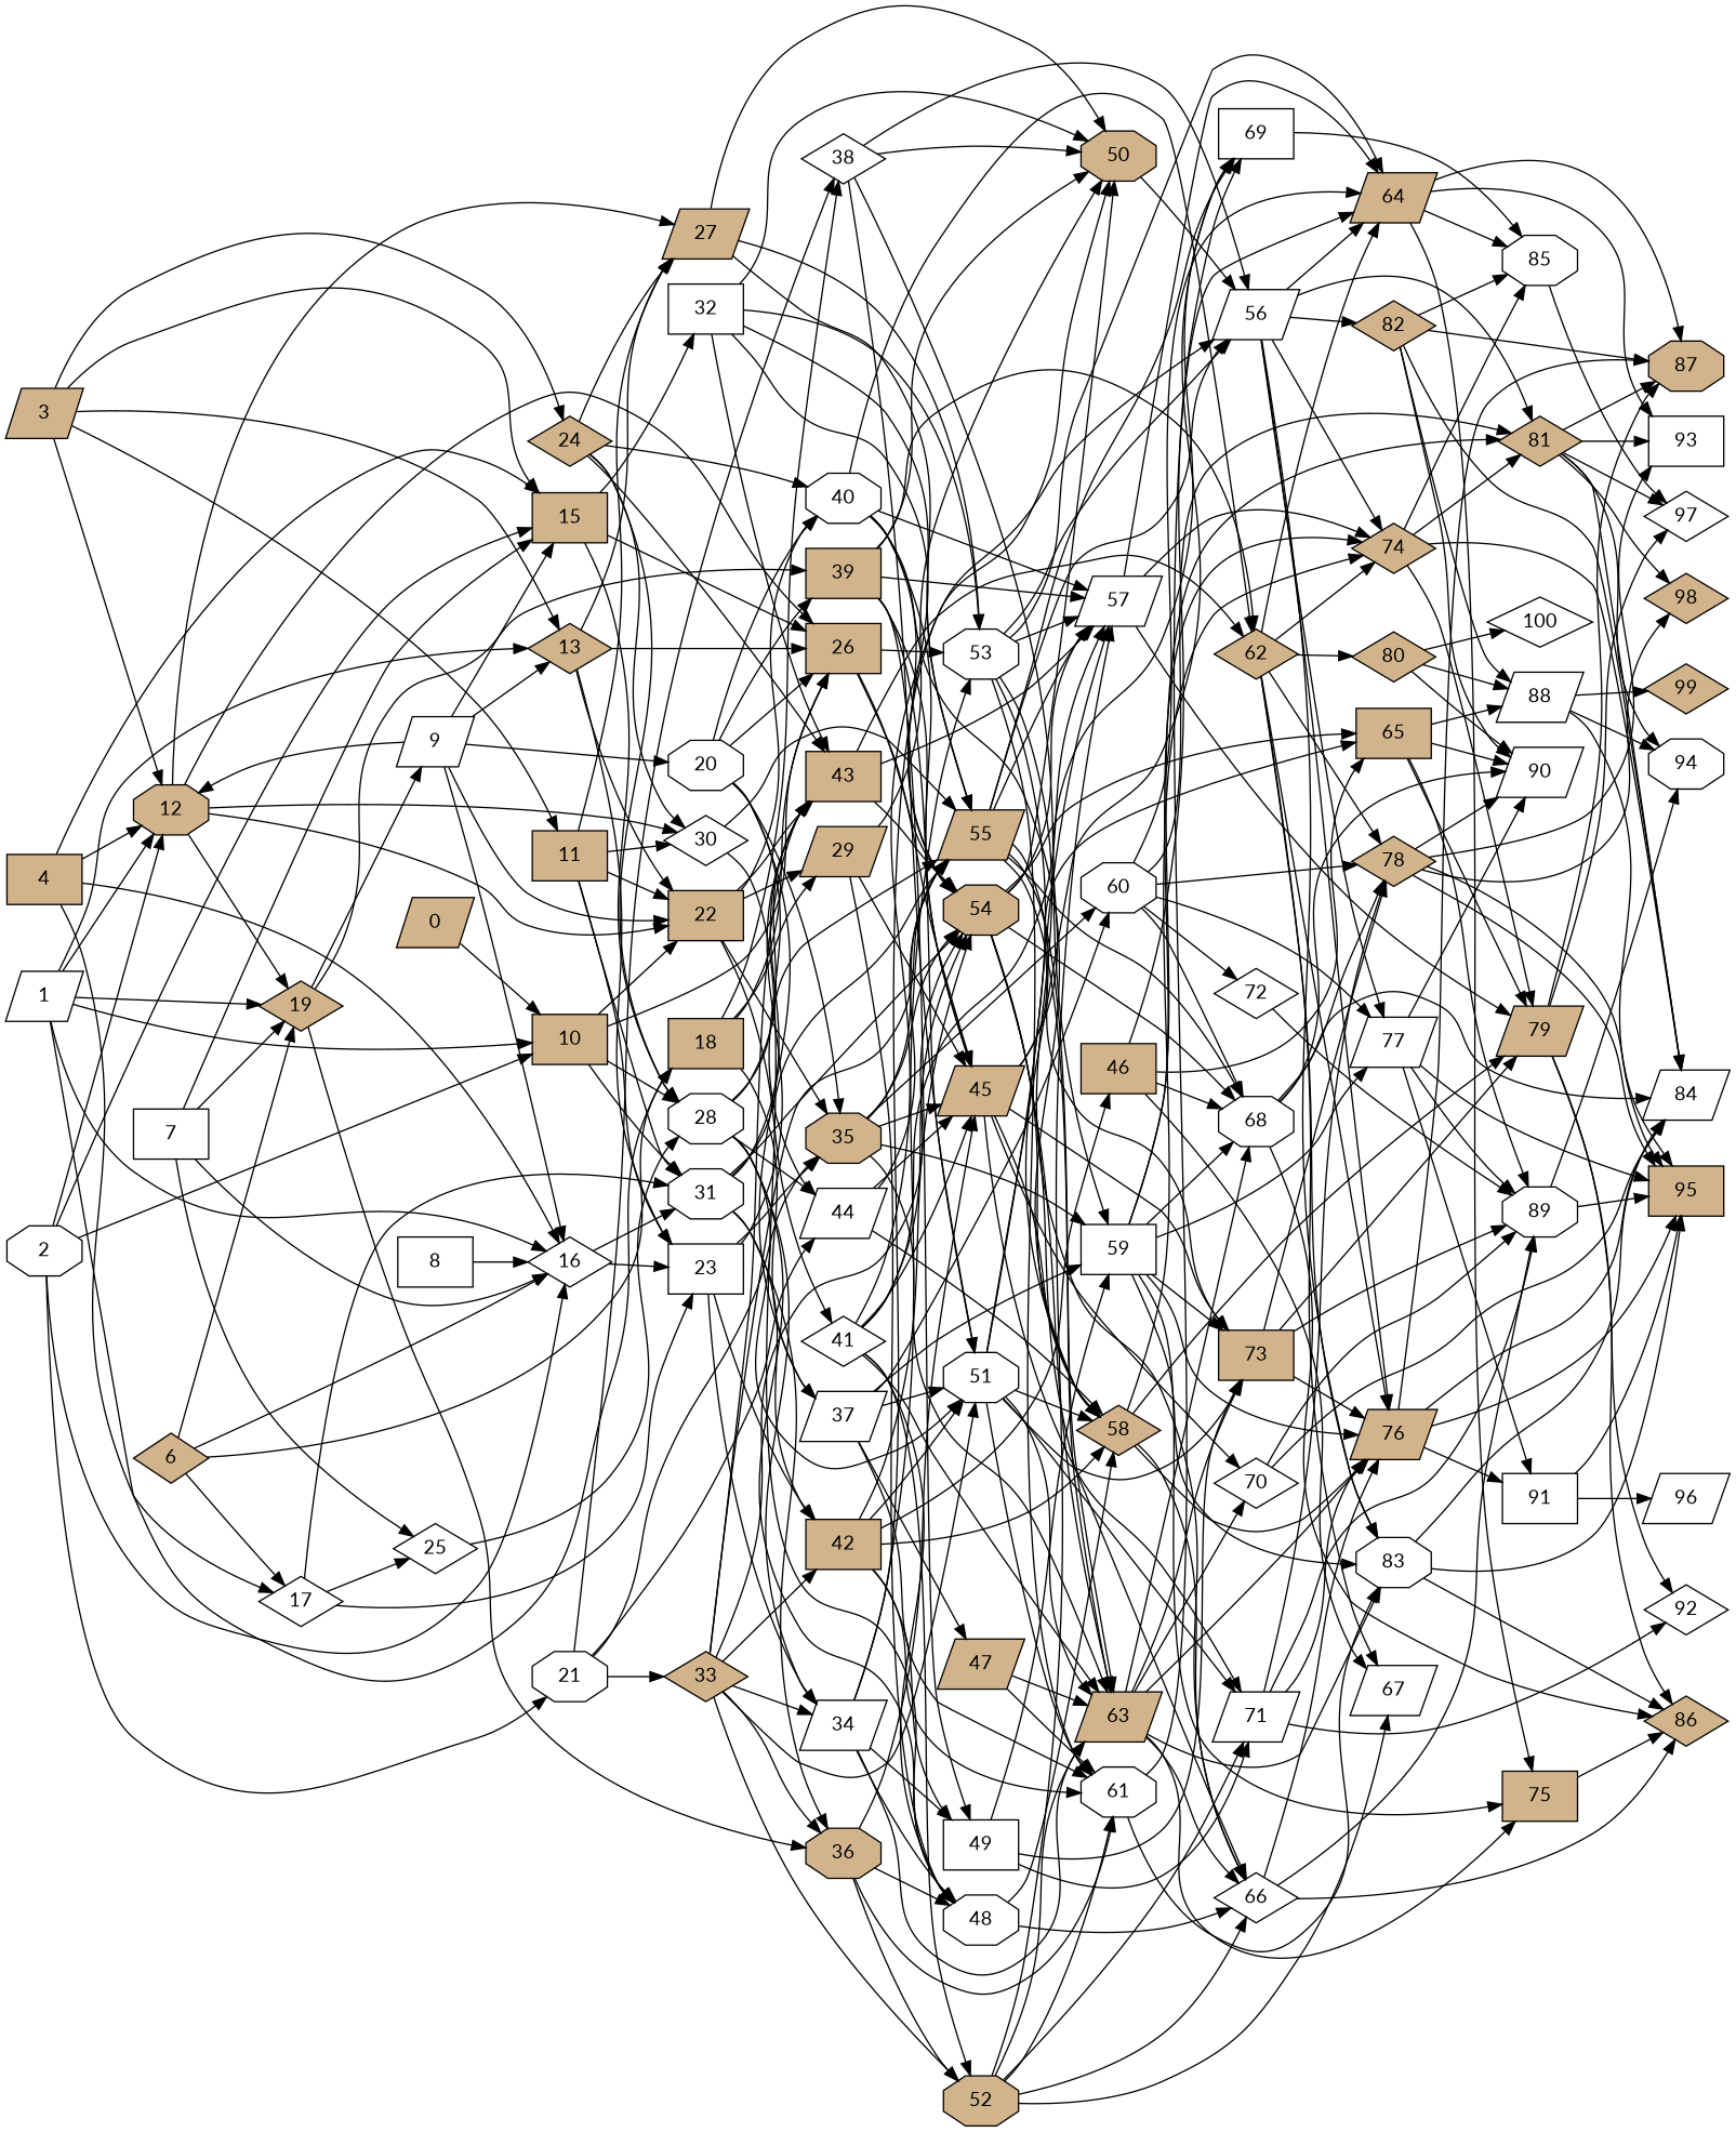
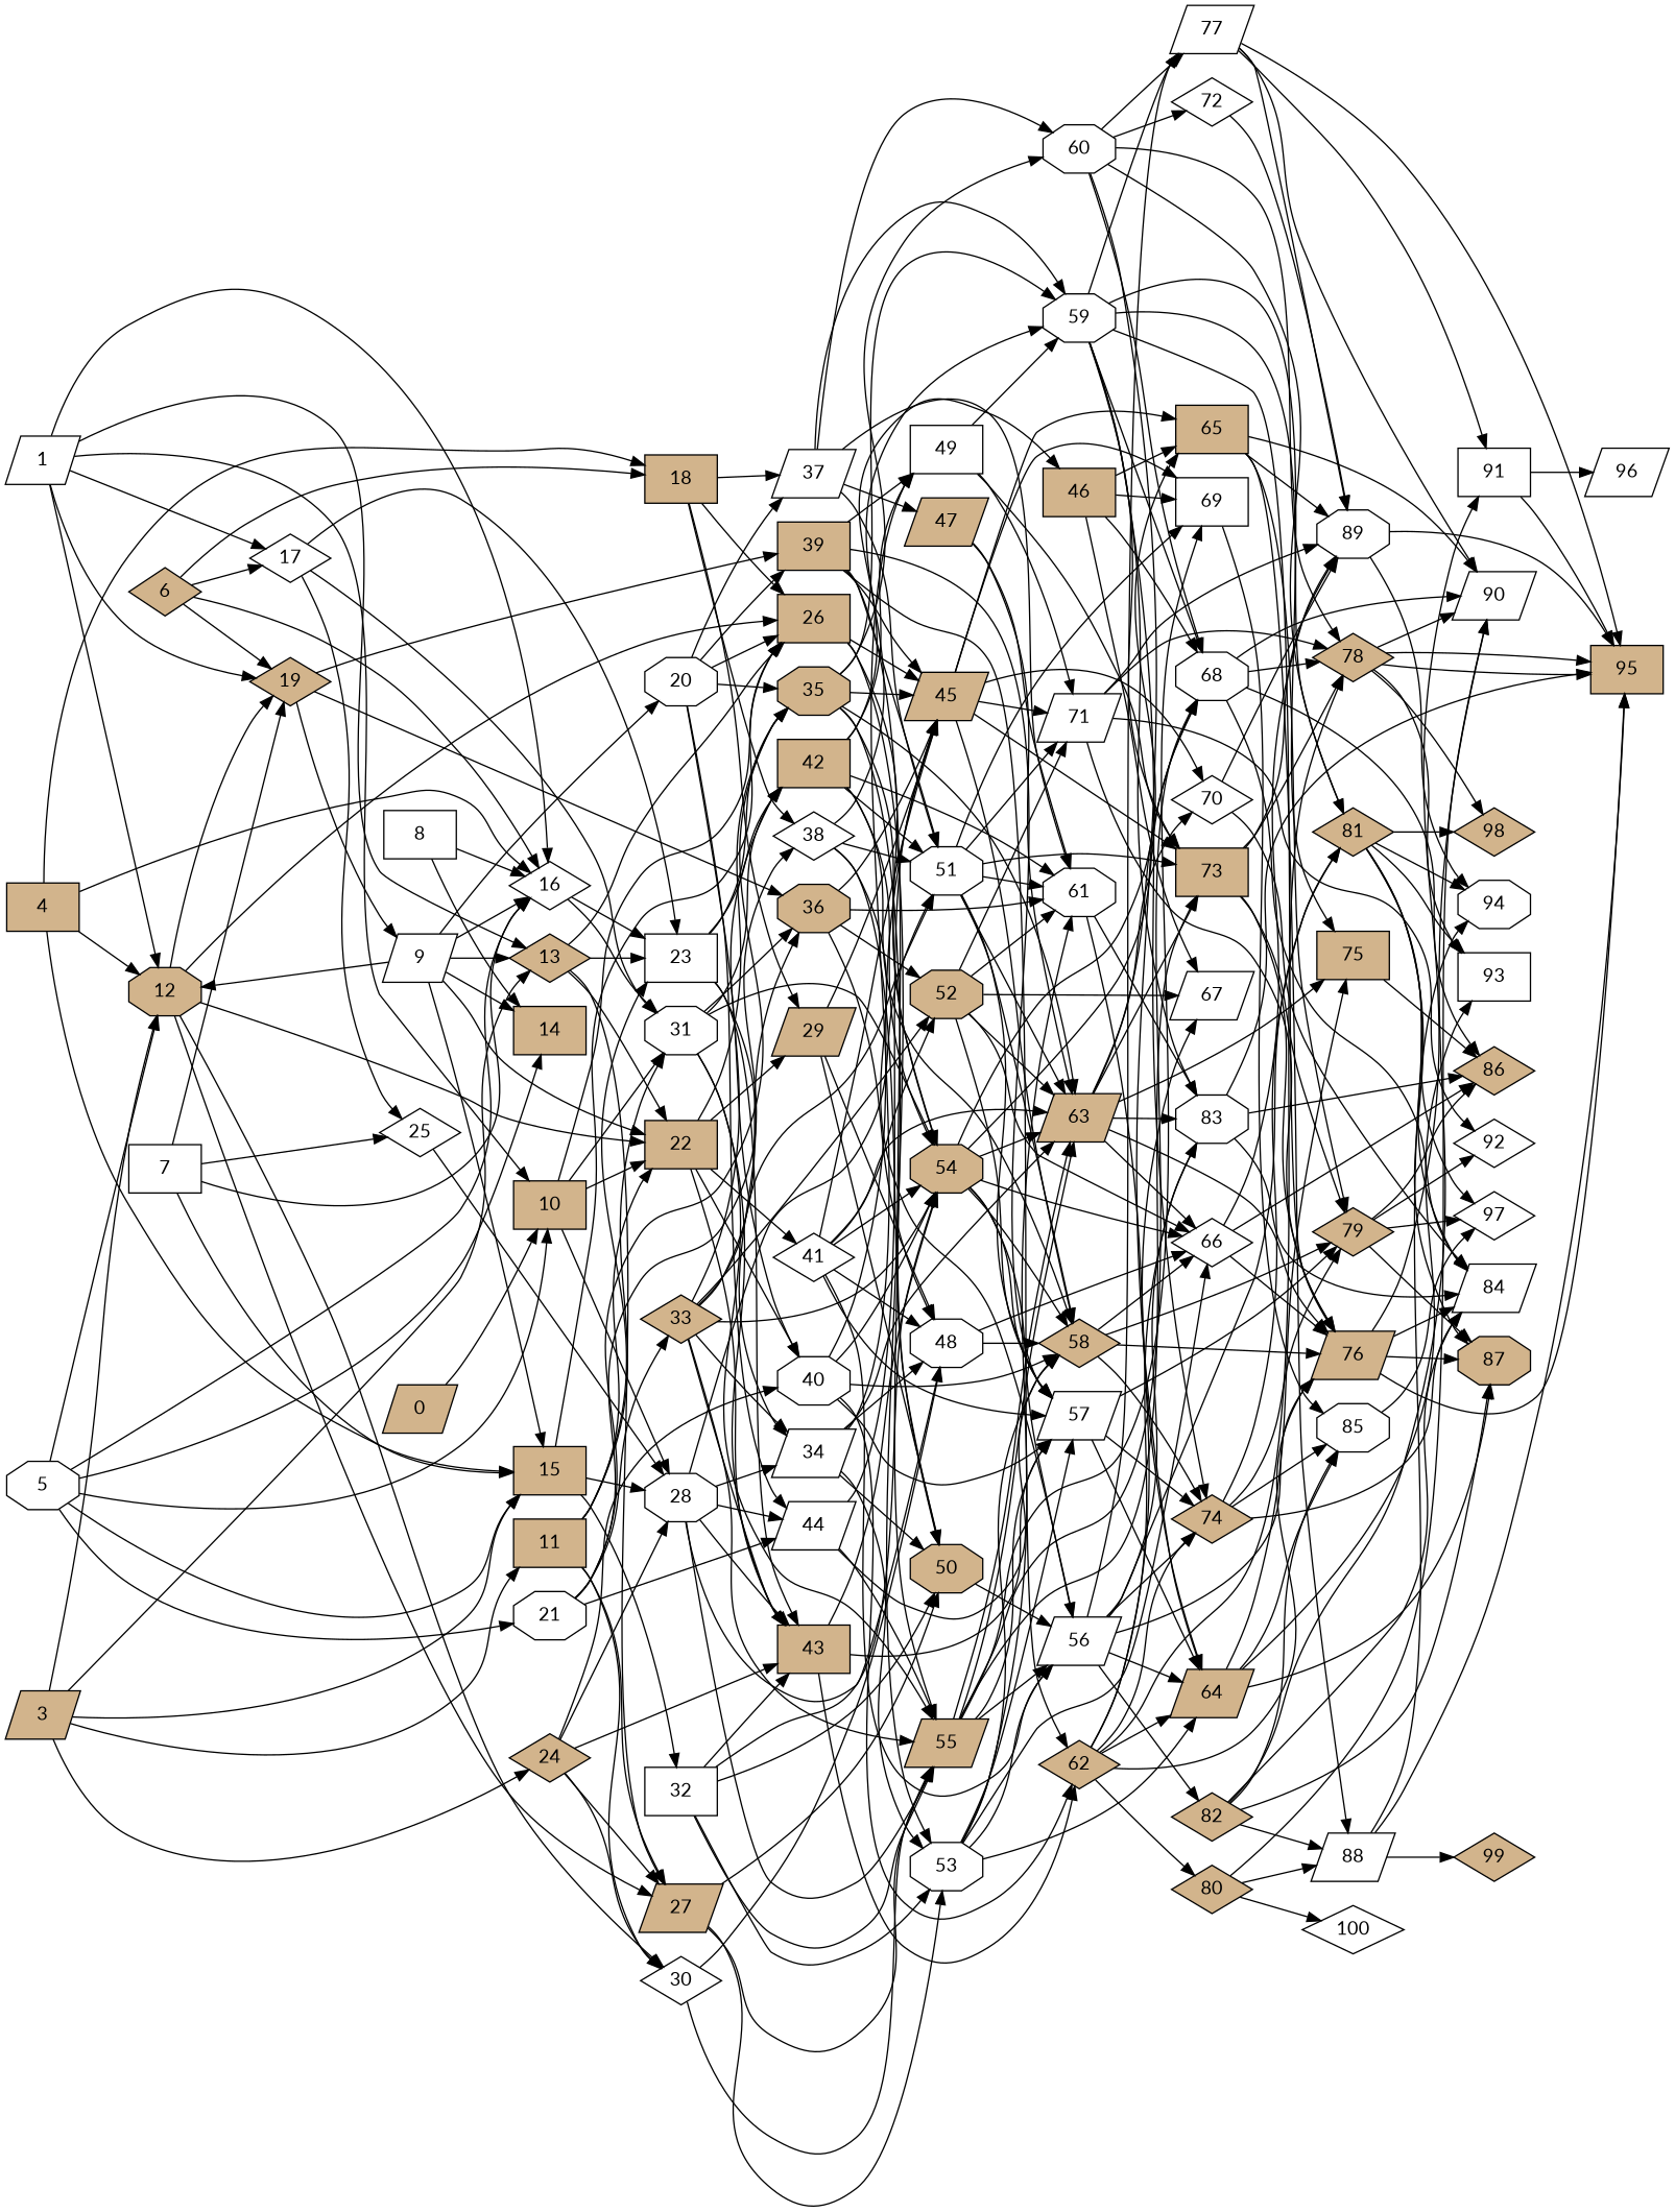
  digraph {
    fontname=Lato
    rankdir=LR
    node [alpha=0.01 fillcolor=white fontname=Lato shape=diamond style=filled]
    edge [fontname=Lato]
    1 [shape=parallelogram]
    10 [alpha=0.05 fillcolor=tan shape=box]
    12 [alpha=0.10 fillcolor=tan shape=octagon]
    13 [alpha=0.11 fillcolor=tan]
    16 [alpha=0.08]
    17 [alpha=0.14]
    19 [alpha=0.12 fillcolor=tan]
    22 [alpha=0.10 fillcolor=tan shape=box]
    26 [alpha=0.12 fillcolor=tan shape=box]
    28 [alpha=0.08 shape=octagon]
    31 [alpha=0.10 shape=octagon]
    27 [alpha=0.02 fillcolor=tan shape=parallelogram]
    30 [alpha=0.18]
    23 [alpha=0.13 shape=box]
    25
    36 [alpha=0.11 fillcolor=tan shape=octagon]
    39 [alpha=0.03 fillcolor=tan shape=box]
    9 [alpha=0.18 shape=parallelogram]
    40 [alpha=0.00 shape=octagon]
    43 [alpha=0.14 fillcolor=tan shape=box]
    29 [alpha=0.03 fillcolor=tan shape=parallelogram]
    35 [alpha=0.04 fillcolor=tan shape=octagon]
    41 [alpha=0.07]
    45 [alpha=0.04 fillcolor=tan shape=parallelogram]
    53 [shape=octagon]
    54 [alpha=0.03 fillcolor=tan shape=octagon]
    44 [alpha=0.17 shape=parallelogram]
    34 [alpha=0.13 shape=parallelogram]
    55 [alpha=0.14 fillcolor=tan shape=parallelogram]
    48 [alpha=0.18 shape=octagon]
    51 [alpha=0.16 shape=octagon]
    42 [alpha=0.08 fillcolor=tan shape=box]
    50 [alpha=0.19 fillcolor=tan shape=octagon]
    61 [alpha=0.04 shape=octagon]
    52 [alpha=0.05 fillcolor=tan shape=octagon]
    49 [alpha=0.04 shape=box]
    57 [alpha=0.07 shape=parallelogram]
    62 [alpha=0.15 fillcolor=tan]
    n39 [alpha=0.04 fillcolor=tan label=0 shape=parallelogram]
    3 [alpha=0.08 fillcolor=tan shape=parallelogram]
    11 [alpha=0.10 fillcolor=tan shape=box]
    15 [alpha=0.05 fillcolor=tan shape=box]
    24 [alpha=0.13 fillcolor=tan]
    32 [alpha=0.10 shape=box]
    58 [alpha=0.03 fillcolor=tan]
    4 [alpha=0.04 fillcolor=tan shape=box]
    18 [alpha=0.08 fillcolor=tan shape=box]
    37 [alpha=0.19 shape=parallelogram]
    38 [alpha=0.06]
-   59 [alpha=0.15 shape=box]
+   59 [alpha=0.15 shape=octagon]
    60 [alpha=0.13 shape=octagon]
    47 [fillcolor=tan shape=parallelogram]
    56 [alpha=0.05 shape=parallelogram]
-   5 [alpha=0.16 shape=octagon label=2]
+   5 [alpha=0.16 shape=octagon]
+   14 [alpha=0.05 fillcolor=tan shape=box]
    21 [alpha=0.12 shape=octagon]
    33 [alpha=0.16 fillcolor=tan]
    63 [alpha=0.06 fillcolor=tan shape=parallelogram]
    6 [alpha=0.13 fillcolor=tan]
    7 [alpha=0.19 shape=box]
    8 [alpha=0.19 shape=box]
    20 [alpha=0.04 shape=octagon]
    65 [fillcolor=tan shape=box]
    69 [shape=box]
    70 [alpha=0.16]
    71 [alpha=0.18 shape=parallelogram]
    73 [alpha=0.14 fillcolor=tan shape=box]
    66 [alpha=0.08]
    64 [alpha=0.02 fillcolor=tan shape=parallelogram]
    68 [alpha=0.18 shape=octagon]
    46 [fillcolor=tan shape=box]
    76 [fillcolor=tan shape=parallelogram]
    83 [alpha=0.10 shape=octagon]
    75 [alpha=0.08 fillcolor=tan shape=box]
    74 [alpha=0.16 fillcolor=tan]
    77 [alpha=0.20 shape=parallelogram]
    81 [alpha=0.07 fillcolor=tan]
    72 [alpha=0.03]
    78 [alpha=0.18 fillcolor=tan]
    82 [alpha=0.13 fillcolor=tan]
    67 [alpha=0.10 shape=parallelogram]
-   79 [alpha=0.08 fillcolor=tan shape=parallelogram]
+   79 [alpha=0.08 fillcolor=tan]
    80 [fillcolor=tan]
    88 [alpha=0.06 shape=parallelogram]
    89 [alpha=0.09 shape=octagon]
    90 [alpha=0.17 shape=parallelogram]
    85 [alpha=0.12 shape=octagon]
    84 [alpha=0.04 shape=parallelogram]
    92 [alpha=0.03]
    86 [alpha=0.16 fillcolor=tan]
    87 [alpha=0.04 fillcolor=tan shape=octagon]
    93 [alpha=0.04 shape=box]
    91 [shape=box]
    95 [alpha=0.13 fillcolor=tan shape=box]
    98 [alpha=0.09 fillcolor=tan]
    97 [alpha=0.08]
    94 [alpha=0.03 shape=octagon]
    100
    99 [alpha=0.08 fillcolor=tan]
    96 [alpha=0.05 shape=parallelogram]
    1 -> 10
    1 -> 12
    1 -> 13
    1 -> 16
    1 -> 17
    1 -> 19
    10 -> 22
    10 -> 26
    10 -> 28
    10 -> 31
    12 -> 19
    12 -> 22
    12 -> 26
    12 -> 27
    12 -> 30
    13 -> 22
    13 -> 26
    13 -> 27
    13 -> 23
    16 -> 31
    16 -> 23
    17 -> 31
    17 -> 23
    17 -> 25
    19 -> 36
    19 -> 39
    19 -> 9
    22 -> 40
    22 -> 43
    22 -> 29
    22 -> 35
    22 -> 41
    26 -> 45
    26 -> 53
    26 -> 54
    28 -> 43
    28 -> 44
    28 -> 34
    28 -> 55
    28 -> 48
    28 -> 51
    31 -> 36
    31 -> 43
    31 -> 54
    31 -> 55
    31 -> 42
    27 -> 53
    27 -> 55
    27 -> 50
    30 -> 55
    30 -> 48
    23 -> 43
    23 -> 35
    23 -> 34
    23 -> 42
    25 -> 28
    36 -> 45
    36 -> 48
    36 -> 61
    36 -> 52
    39 -> 45
    39 -> 51
    39 -> 50
    39 -> 49
    39 -> 57
    39 -> 62
    9 -> 12
    9 -> 13
    9 -> 16
    9 -> 22
    9 -> 15
+   9 -> 14
    9 -> 20
    40 -> 45
    40 -> 54
    40 -> 57
    40 -> 62
    40 -> 58
    43 -> 54
    43 -> 57
    43 -> 62
    29 -> 45
    29 -> 48
    29 -> 50
    35 -> 45
    35 -> 54
    35 -> 55
    35 -> 59
    35 -> 60
    35 -> 63
    41 -> 45
    41 -> 54
    41 -> 48
    41 -> 52
    41 -> 57
    41 -> 56
    41 -> 63
    45 -> 58
    45 -> 65
    45 -> 69
    45 -> 70
    45 -> 71
    45 -> 73
    53 -> 61
    53 -> 57
    53 -> 58
    53 -> 56
    53 -> 66
    53 -> 64
    54 -> 57
    54 -> 58
-   54 -> 50
+   54 -> 56
    54 -> 63
    54 -> 65
    54 -> 66
    54 -> 68
    44 -> 45
    44 -> 55
    44 -> 58
    34 -> 53
    34 -> 48
    34 -> 50
    34 -> 49
    34 -> 63
    55 -> 57
    55 -> 56
    55 -> 63
    55 -> 63
    55 -> 69
    55 -> 73
    55 -> 68
    48 -> 58
    48 -> 66
    51 -> 61
    51 -> 57
    51 -> 58
    51 -> 63
    51 -> 69
    51 -> 71
    51 -> 73
    42 -> 54
    42 -> 51
    42 -> 61
    42 -> 49
    42 -> 58
    42 -> 46
    50 -> 56
    61 -> 64
    61 -> 83
    52 -> 61
    52 -> 57
    52 -> 63
    52 -> 71
    52 -> 66
    52 -> 67
    49 -> 59
    49 -> 71
    49 -> 73
    57 -> 64
    57 -> 74
    57 -> 79
    62 -> 64
    62 -> 76
    62 -> 83
    62 -> 74
    62 -> 78
    62 -> 67
    62 -> 80
    n39 -> 10
    3 -> 12
    3 -> 13
    3 -> 11
    3 -> 15
    3 -> 24
    11 -> 22
    11 -> 31
    11 -> 27
    11 -> 30
    11 -> 23
    15 -> 26
    15 -> 28
    15 -> 32
    24 -> 28
    24 -> 27
    24 -> 30
    24 -> 40
    24 -> 43
    32 -> 43
    32 -> 53
    32 -> 54
    32 -> 55
    32 -> 50
    58 -> 66
    58 -> 76
    58 -> 74
    58 -> 79
    4 -> 12
    4 -> 16
    4 -> 15
    4 -> 18
    18 -> 26
    18 -> 29
    18 -> 37
    18 -> 38
    37 -> 51
    37 -> 61
    37 -> 59
    37 -> 60
    37 -> 47
    38 -> 51
    38 -> 50
    38 -> 59
    38 -> 56
    59 -> 73
    59 -> 68
    59 -> 76
    59 -> 83
    59 -> 75
    59 -> 74
    59 -> 77
    59 -> 81
    60 -> 64
    60 -> 68
    60 -> 77
    60 -> 81
    60 -> 72
    60 -> 78
    47 -> 61
    47 -> 63
    56 -> 64
    56 -> 76
    56 -> 83
    56 -> 74
    56 -> 77
    56 -> 81
    56 -> 82
    5 -> 10
    5 -> 12
    5 -> 16
    5 -> 15
+   5 -> 14
    5 -> 21
    21 -> 35
    21 -> 44
    21 -> 38
    21 -> 33
    33 -> 36
    33 -> 43
    33 -> 54
    33 -> 34
    33 -> 55
    33 -> 51
    33 -> 42
    33 -> 52
    63 -> 70
    63 -> 73
    63 -> 66
    63 -> 68
    63 -> 76
    63 -> 83
    63 -> 75
    6 -> 16
    6 -> 17
    6 -> 19
    6 -> 18
    7 -> 16
    7 -> 19
    7 -> 25
    7 -> 15
    8 -> 16
+   8 -> 14
    20 -> 26
    20 -> 39
    20 -> 40
    20 -> 35
    20 -> 44
    20 -> 37
    65 -> 79
    65 -> 88
    65 -> 89
    65 -> 90
    69 -> 85
    70 -> 89
    70 -> 84
    71 -> 76
    71 -> 78
    71 -> 89
    71 -> 92
    73 -> 76
    73 -> 78
    73 -> 79
    73 -> 89
    66 -> 76
    66 -> 89
    66 -> 86
    64 -> 75
    64 -> 85
    64 -> 87
    64 -> 93
    68 -> 78
    68 -> 90
    68 -> 84
    68 -> 86
    46 -> 65
    46 -> 69
    46 -> 68
    46 -> 67
    76 -> 84
    76 -> 87
    76 -> 91
    76 -> 95
    83 -> 84
    83 -> 86
    83 -> 95
    75 -> 86
    74 -> 81
    74 -> 79
    74 -> 85
    74 -> 84
    77 -> 89
    77 -> 90
    77 -> 91
    77 -> 95
    81 -> 84
    81 -> 87
    81 -> 93
    81 -> 98
    81 -> 97
    81 -> 94
    72 -> 89
    78 -> 90
    78 -> 93
    78 -> 95
    78 -> 95
    78 -> 98
    82 -> 88
    82 -> 90
    82 -> 85
    82 -> 84
    82 -> 87
    79 -> 92
    79 -> 86
    79 -> 87
    79 -> 97
    80 -> 88
    80 -> 90
    80 -> 100
    88 -> 95
    88 -> 94
    88 -> 99
    89 -> 95
    89 -> 94
    85 -> 97
    91 -> 95
    91 -> 96
  }
